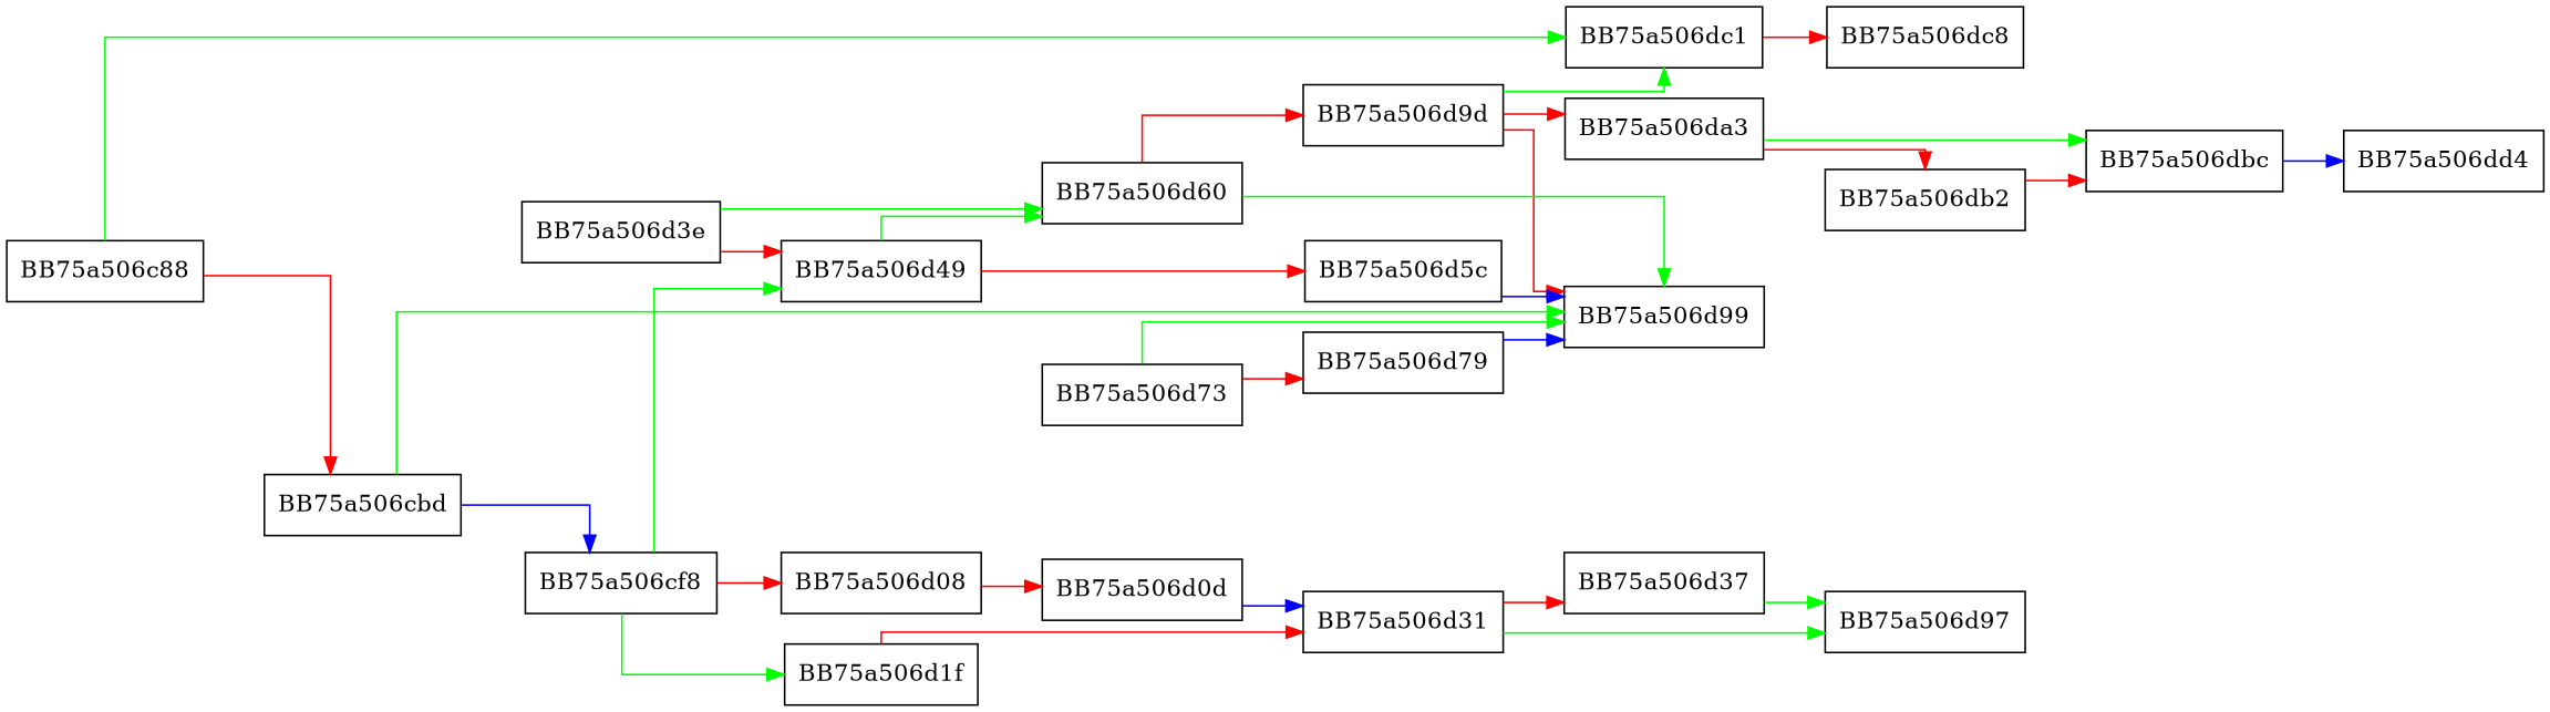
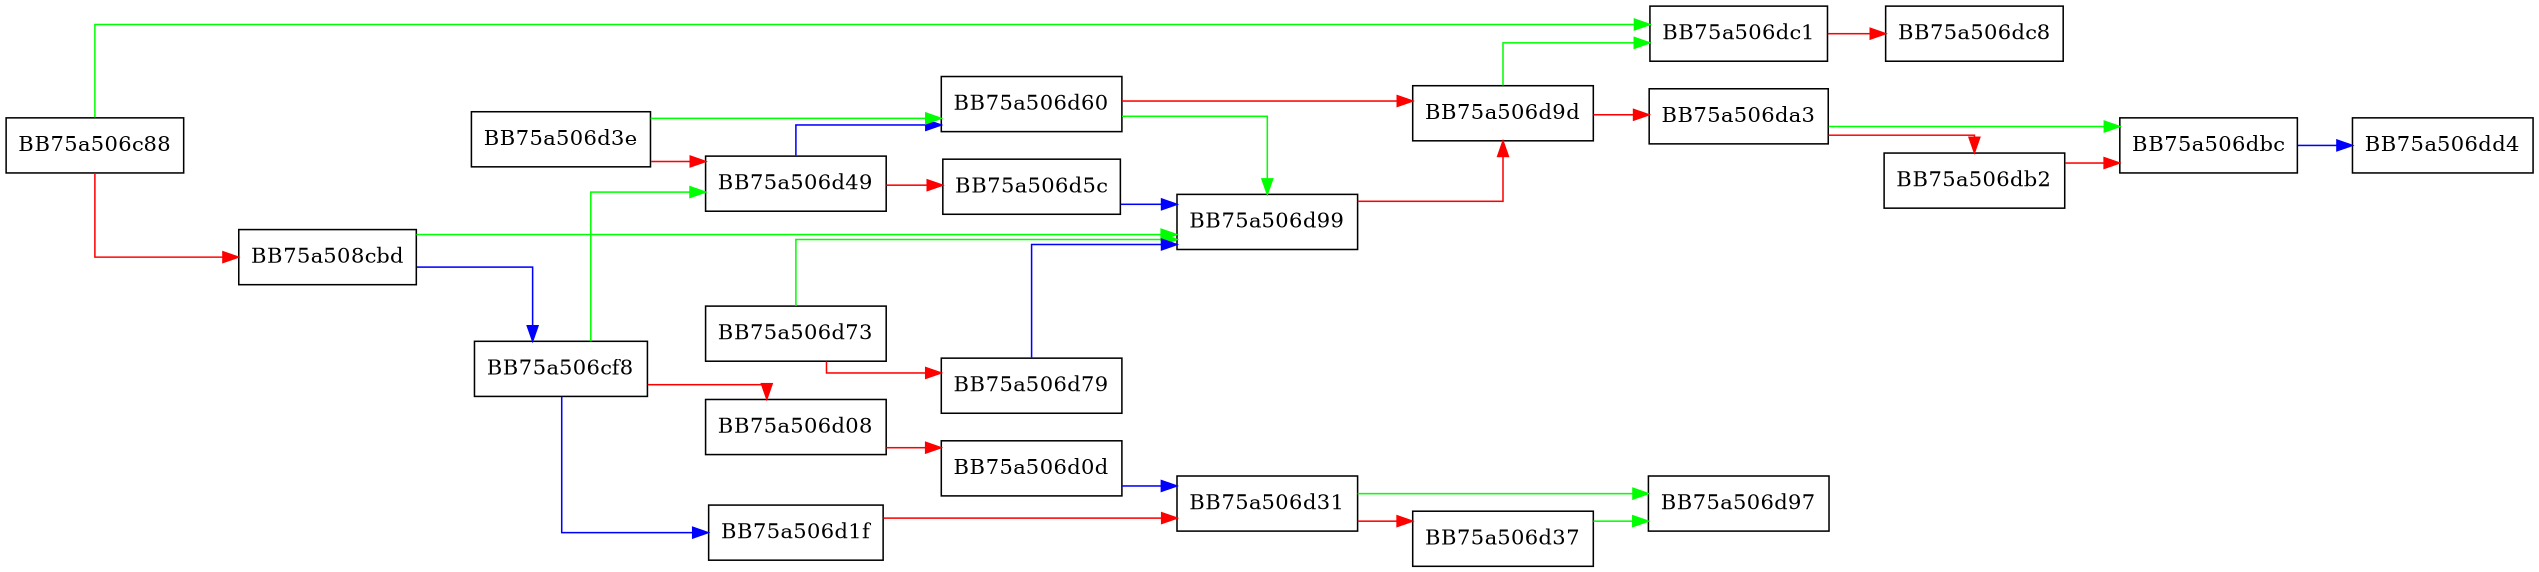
  digraph {
    rankdir=LR
    splines=ortho
    node [shape=box]
    edge [color=red]
    BB75a506c88
    BB75a506dc1
-   BB75a506cbd
+   BB75a506cbd [label=BB75a508cbd]
    BB75a506dc8
    BB75a506d99
    BB75a506cf8
    BB75a506d9d
    BB75a506d1f
    BB75a506d08
    BB75a506d49
    BB75a506da3
    BB75a506d31
    BB75a506d0d
    BB75a506d97
    BB75a506d37
    BB75a506d60
    BB75a506d5c
    BB75a506d3e
    BB75a506d73
    BB75a506d79
    BB75a506dbc
    BB75a506db2
    BB75a506dd4
    BB75a506c88 -> BB75a506dc1 [color=green]
    BB75a506c88 -> BB75a506cbd
    BB75a506dc1 -> BB75a506dc8
    BB75a506cbd -> BB75a506d99 [color=green]
    BB75a506cbd -> BB75a506cf8 [color=blue]
-   BB75a506d9d -> BB75a506d99
-   BB75a506cf8 -> BB75a506d1f [color=green]
+   BB75a506d99 -> BB75a506d9d
+   BB75a506cf8 -> BB75a506d1f [color=blue]
    BB75a506cf8 -> BB75a506d08
    BB75a506cf8 -> BB75a506d49 [color=green]
    BB75a506d9d -> BB75a506dc1 [color=green]
    BB75a506d9d -> BB75a506da3
    BB75a506d1f -> BB75a506d31
    BB75a506d08 -> BB75a506d0d
-   BB75a506d49 -> BB75a506d60 [color=green]
+   BB75a506d49 -> BB75a506d60 [color=blue]
    BB75a506d49 -> BB75a506d5c
    BB75a506da3 -> BB75a506dbc [color=green]
    BB75a506da3 -> BB75a506db2
    BB75a506d31 -> BB75a506d97 [color=green]
    BB75a506d31 -> BB75a506d37
    BB75a506d0d -> BB75a506d31 [color=blue]
    BB75a506d37 -> BB75a506d97 [color=green]
    BB75a506d60 -> BB75a506d99 [color=green]
    BB75a506d60 -> BB75a506d9d
    BB75a506d5c -> BB75a506d99 [color=blue]
    BB75a506d3e -> BB75a506d49
    BB75a506d3e -> BB75a506d60 [color=green]
    BB75a506d73 -> BB75a506d99 [color=green]
    BB75a506d73 -> BB75a506d79
    BB75a506d79 -> BB75a506d99 [color=blue]
    BB75a506dbc -> BB75a506dd4 [color=blue]
    BB75a506db2 -> BB75a506dbc
  }
